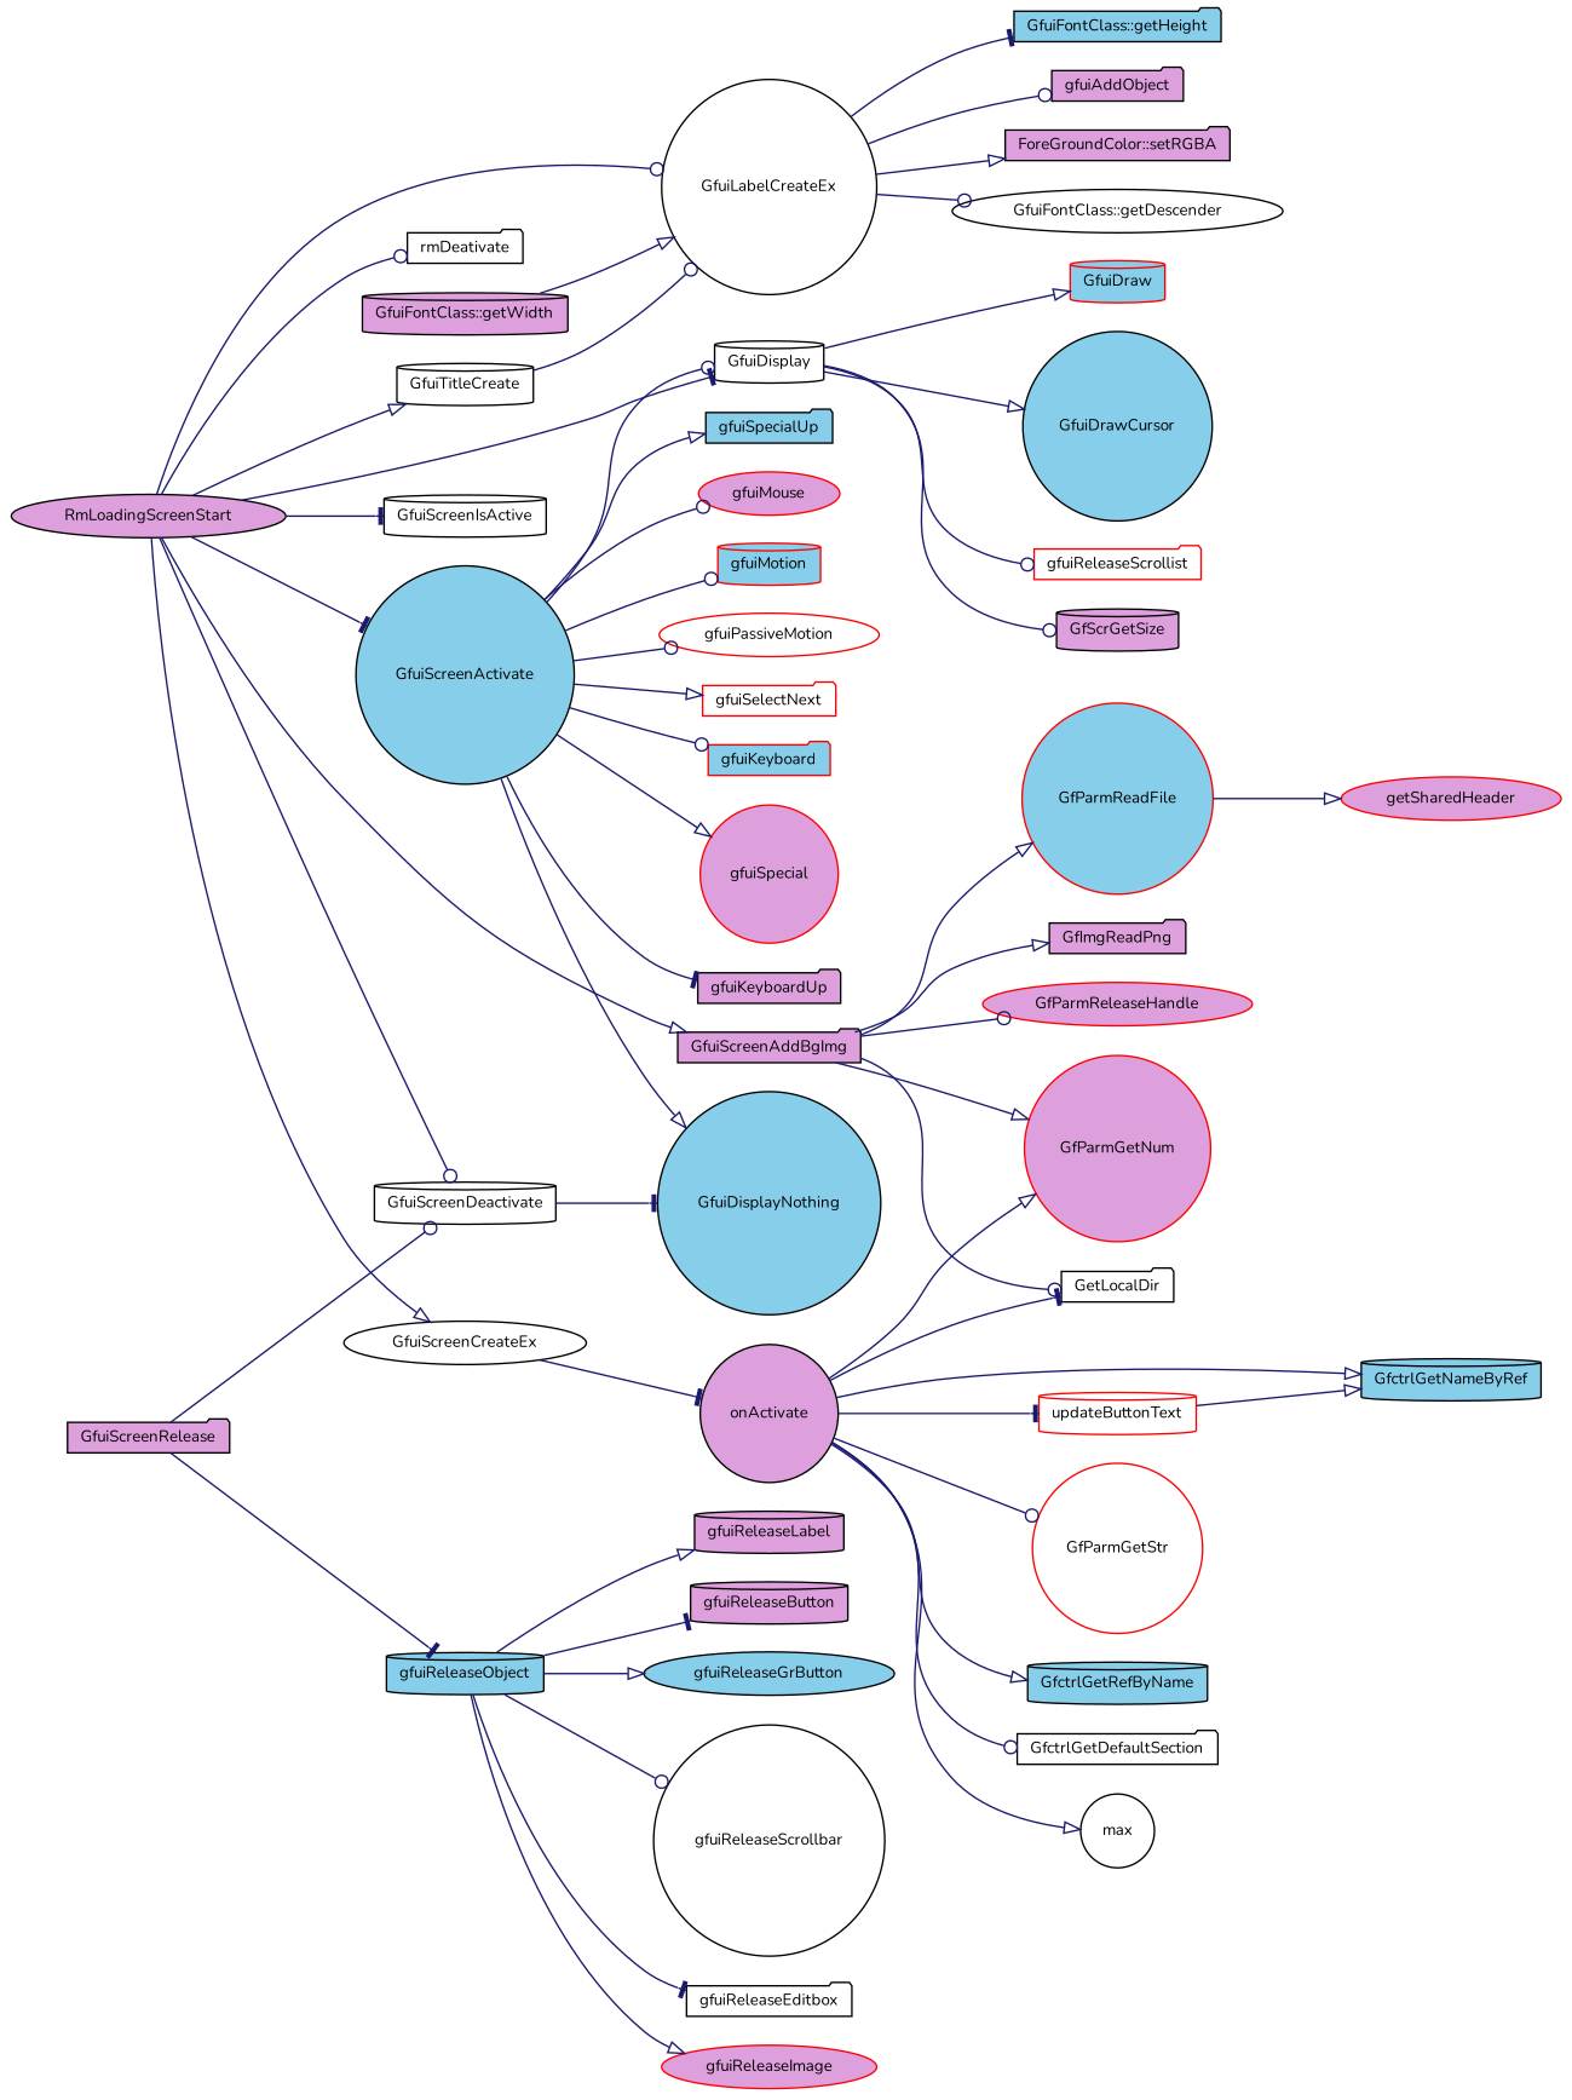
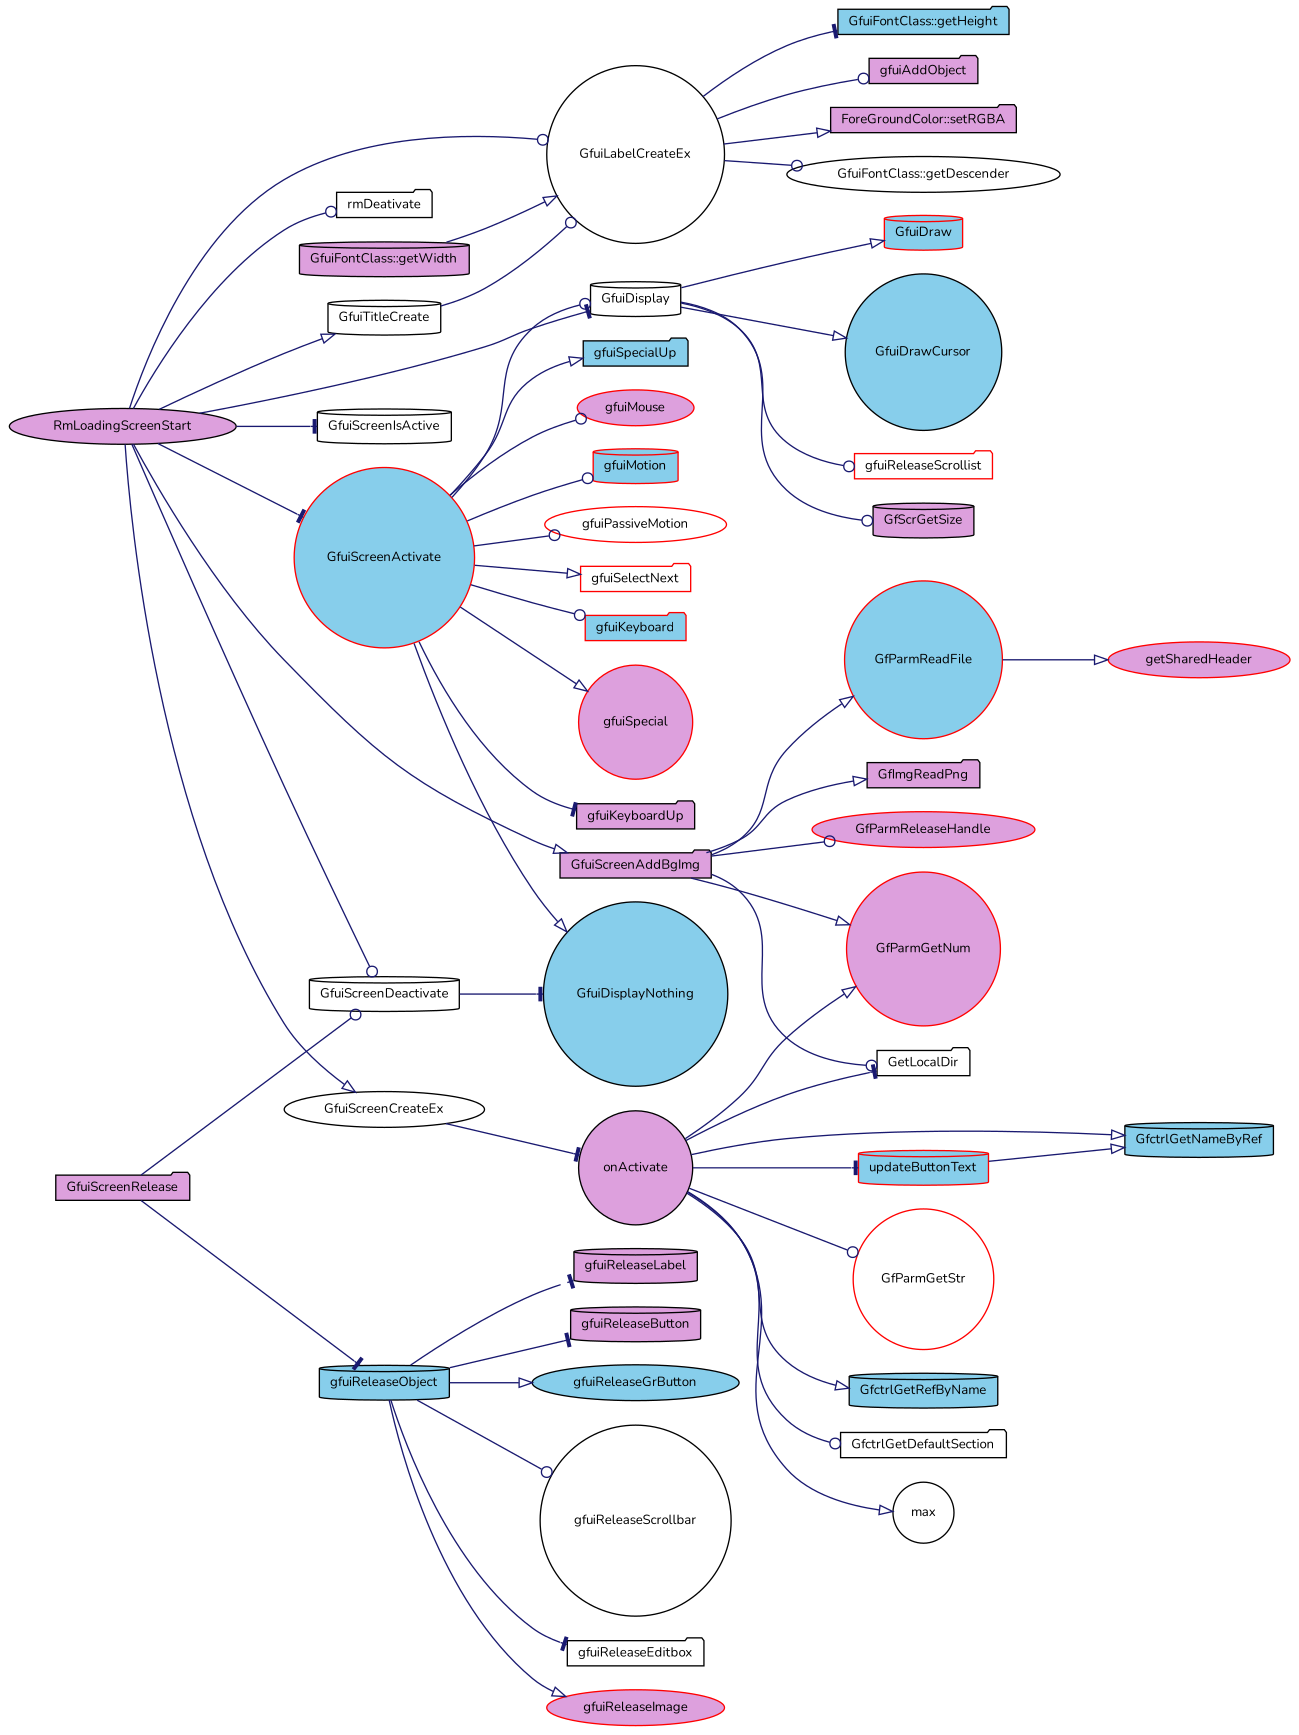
  digraph {
    fontname=Nunito
    rankdir=LR
    node [color=black fillcolor=plum fontname=Nunito fontsize=10 shape=folder style=filled]
    edge [arrowhead=onormal color=midnightblue fontname=Nunito fontsize=10 labelfontname=Helvetica labelfontsize=10 style=solid]
    n1 [fontcolor=black height=0.2 label=RmLoadingScreenStart shape=ellipse width=0.4]
    n2 [fillcolor=white height=0.2 label=GfuiScreenIsActive shape=cylinder width=0.4]
    n3 [fillcolor=white height=0.2 label=GfuiScreenCreateEx shape=ellipse width=0.4]
    n4 [fillcolor=white height=0.2 label=rmDeativate width=0.4]
    n5 [fillcolor=white height=0.2 label=GfuiTitleCreate shape=cylinder width=0.4]
    n6 [fillcolor=white height=0.2 label=GfuiLabelCreateEx shape=circle width=0.4]
    n7 [height=0.2 label=GfuiScreenAddBgImg width=0.4]
-   n8 [fillcolor=skyblue height=0.2 label=GfuiScreenActivate shape=circle width=0.4]
+   n8 [color=red fillcolor=skyblue height=0.2 label=GfuiScreenActivate shape=circle width=0.4]
    n9 [fillcolor=white height=0.2 label=GfuiDisplay shape=cylinder width=0.4]
    n10 [fillcolor=white height=0.2 label=GfuiScreenDeactivate shape=cylinder width=0.4]
    n11 [height=0.2 label=GfuiScreenRelease width=0.4]
    n12 [fillcolor=skyblue height=0.2 label=gfuiReleaseObject shape=cylinder width=0.4]
    n13 [height=0.2 label=onActivate shape=circle width=0.4]
    n14 [height=0.2 label="ForeGroundColor::setRGBA" width=0.4]
    n15 [fillcolor=white height=0.2 label="GfuiFontClass::getDescender" shape=ellipse width=0.4]
    n16 [fillcolor=skyblue height=0.2 label="GfuiFontClass::getHeight" width=0.4]
    n17 [height=0.2 label=gfuiAddObject width=0.4]
    n18 [fillcolor=white height=0.2 label=GetLocalDir width=0.4]
    n19 [color=red fillcolor=skyblue height=0.2 label=GfParmReadFile shape=circle width=0.4]
    n20 [color=red height=0.2 label=GfParmGetNum shape=circle width=0.4]
    n21 [height=0.2 label=GfImgReadPng width=0.4]
    n22 [color=red height=0.2 label=GfParmReleaseHandle shape=ellipse width=0.4]
    n23 [fillcolor=skyblue height=0.2 label=GfuiDisplayNothing shape=circle width=0.4]
    n24 [color=red fillcolor=skyblue height=0.2 label=gfuiKeyboard width=0.4]
    n25 [color=red height=0.2 label=gfuiSpecial shape=circle width=0.4]
    n26 [height=0.2 label=gfuiKeyboardUp width=0.4]
    n27 [fillcolor=skyblue height=0.2 label=gfuiSpecialUp width=0.4]
    n28 [color=red height=0.2 label=gfuiMouse shape=ellipse width=0.4]
    n29 [color=red fillcolor=skyblue height=0.2 label=gfuiMotion shape=cylinder width=0.4]
    n30 [color=red fillcolor=white height=0.2 label=gfuiPassiveMotion shape=ellipse width=0.4]
    n31 [color=red fillcolor=white height=0.2 label=gfuiSelectNext width=0.4]
    n32 [color=red fillcolor=white height=0.2 label=gfuiReleaseScrollist width=0.4]
    n33 [height=0.2 label=GfScrGetSize shape=cylinder width=0.4]
    n34 [color=red fillcolor=skyblue height=0.2 label=GfuiDraw shape=cylinder width=0.4]
    n35 [fillcolor=skyblue height=0.2 label=GfuiDrawCursor shape=circle width=0.4]
    n36 [height=0.2 label=gfuiReleaseLabel shape=cylinder width=0.4]
    n37 [height=0.2 label=gfuiReleaseButton shape=cylinder width=0.4]
    n38 [fillcolor=skyblue height=0.2 label=gfuiReleaseGrButton shape=ellipse width=0.4]
    n39 [fillcolor=white height=0.2 label=gfuiReleaseScrollbar shape=circle width=0.4]
    n40 [fillcolor=white height=0.2 label=gfuiReleaseEditbox width=0.4]
    n41 [color=red height=0.2 label=gfuiReleaseImage shape=ellipse width=0.4]
    n42 [fillcolor=skyblue height=0.2 label=GfctrlGetNameByRef shape=cylinder width=0.4]
    n43 [color=red fillcolor=white height=0.2 label=GfParmGetStr shape=circle width=0.4]
    n44 [fillcolor=skyblue height=0.2 label=GfctrlGetRefByName shape=cylinder width=0.4]
    n45 [fillcolor=white height=0.2 label=GfctrlGetDefaultSection width=0.4]
    n46 [fillcolor=white height=0.2 label=max shape=circle width=0.4]
-   n47 [color=red fillcolor=white height=0.2 label=updateButtonText shape=cylinder width=0.4]
+   n47 [color=red fillcolor=skyblue height=0.2 label=updateButtonText shape=cylinder width=0.4]
    n48 [color=red height=0.2 label=getSharedHeader shape=ellipse width=0.4]
    n49 [height=0.2 label="GfuiFontClass::getWidth" shape=cylinder width=0.4]
    n1 -> n2 [arrowhead=tee]
    n1 -> n3
    n1 -> n4 [arrowhead=odot]
    n1 -> n5
    n1 -> n6 [arrowhead=odot]
    n1 -> n7
    n1 -> n8 [arrowhead=tee]
    n1 -> n9 [arrowhead=tee]
    n1 -> n10 [arrowhead=odot]
    n3 -> n13 [arrowhead=tee]
    n5 -> n6 [arrowhead=odot]
    n6 -> n14
    n6 -> n15 [arrowhead=odot]
    n6 -> n16 [arrowhead=tee]
    n6 -> n17 [arrowhead=odot]
    n7 -> n18 [arrowhead=odot]
    n7 -> n19
    n7 -> n20
    n7 -> n21
    n7 -> n22 [arrowhead=odot]
    n8 -> n9 [arrowhead=odot]
    n8 -> n23
    n8 -> n24 [arrowhead=odot]
    n8 -> n25
    n8 -> n26 [arrowhead=tee]
    n8 -> n27
    n8 -> n28 [arrowhead=odot]
    n8 -> n29 [arrowhead=odot]
    n8 -> n30 [arrowhead=odot]
    n8 -> n31
    n9 -> n32 [arrowhead=odot]
    n9 -> n33 [arrowhead=odot]
    n9 -> n34
    n9 -> n35
    n10 -> n23 [arrowhead=tee]
    n11 -> n10 [arrowhead=odot]
    n11 -> n12 [arrowhead=tee]
-   n12 -> n36
+   n12 -> n36 [arrowhead=tee]
    n12 -> n37 [arrowhead=tee]
    n12 -> n38
    n12 -> n39 [arrowhead=odot]
    n12 -> n40 [arrowhead=tee]
    n12 -> n41
    n13 -> n18 [arrowhead=tee]
    n13 -> n20
    n13 -> n42
    n13 -> n43 [arrowhead=odot]
    n13 -> n44
    n13 -> n45 [arrowhead=odot]
    n13 -> n46
    n13 -> n47 [arrowhead=tee]
    n19 -> n48
    n47 -> n42
    n49 -> n6
  }
